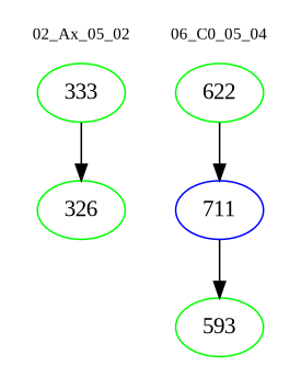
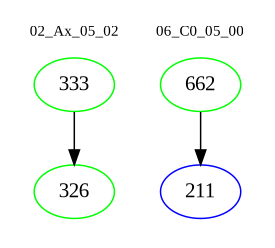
  digraph {
    fontname="Liberation Serif"
    node [color=green fontname="Liberation Serif"]
    edge [color=black fontname="Liberation Serif"]
    n1 [label=333]
    n2 [label=326]
-   n3 [label=622]
-   n4 [color=blue label=711]
-   n5 [label=593]
+   n3 [label=662]
+   n4 [color=blue label=211]
    subgraph cluster_1 {
      color=white
      fontsize=10
      label="02_Ax_05_02"
      n1
      n2
    }
    subgraph cluster_2 {
      color=white
      fontsize=10
-     label="06_C0_05_04"
+     label="06_C0_05_00"
      n3
      n4
-     n5
    }
    n1 -> n2
    n3 -> n4
-   n4 -> n5
  }
